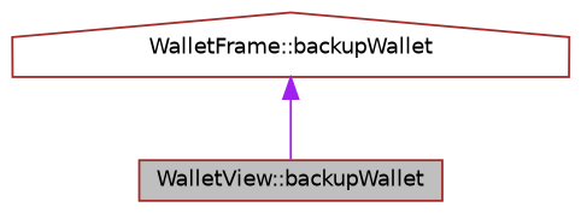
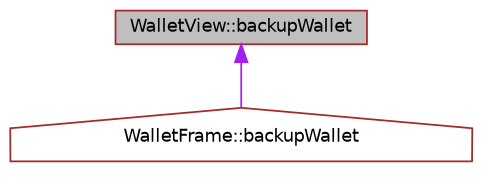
  digraph {
    rankdir=TB
    node [color=brown fontname=Helvetica fontsize=10 style=filled]
    n1 [fillcolor=grey75 fontcolor=black height=0.2 label="WalletView::backupWallet" shape=box width=0.4]
    n2 [fillcolor=white height=0.2 label="WalletFrame::backupWallet" shape=house width=0.4]
-   n2 -> n1 [color=purple dir=back fontname=Helvetica fontsize=10 labelfontname=Helvetica labelfontsize=10 style=solid]
+   n1 -> n2 [color=purple dir=back fontname=Helvetica fontsize=10 labelfontname=Helvetica labelfontsize=10 style=solid]
  }
